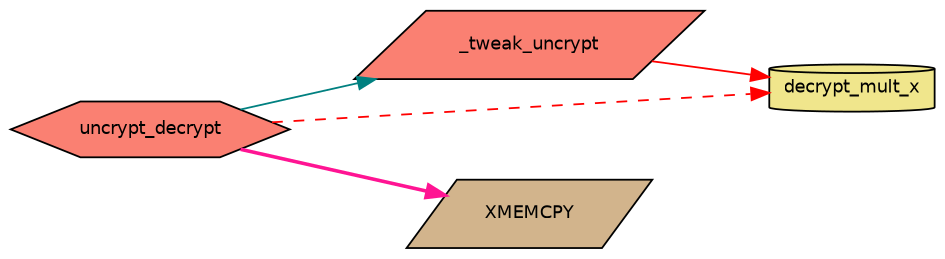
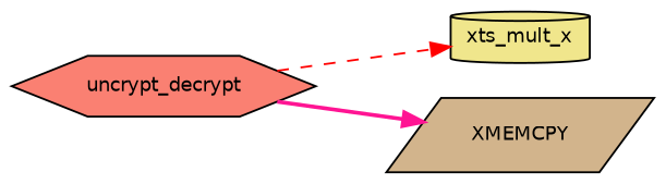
  digraph {
    rankdir=LR
    node [color=black fillcolor=salmon fontname=Helvetica fontsize=10 shape=parallelogram style=filled]
    edge [color=red fontname=Helvetica fontsize=10 labelfontname=Helvetica labelfontsize=10 style=solid]
    n1 [fontcolor=black height=0.2 label=uncrypt_decrypt shape=hexagon width=0.4]
-   n2 [height=0.2 label=_tweak_uncrypt width=0.4]
-   n3 [fillcolor=khaki height=0.2 label=decrypt_mult_x shape=cylinder width=0.4]
+   n3 [fillcolor=khaki height=0.2 label=xts_mult_x shape=cylinder width=0.4]
    n4 [fillcolor=tan height=0.2 label=XMEMCPY width=0.4]
-   n1 -> n2 [color=teal]
    n1 -> n3 [style=dashed]
    n1 -> n4 [color=deeppink style=bold]
-   n2 -> n3
  }
